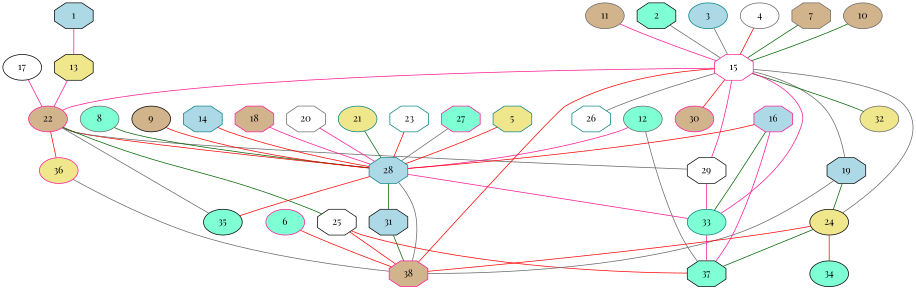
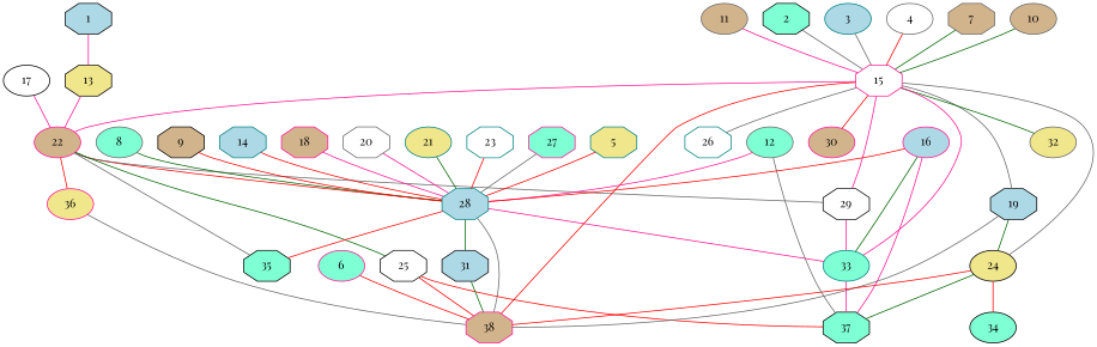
  graph {
    fontname="Playfair Display"
    node [color=black fillcolor=aquamarine fontname="Playfair Display" shape=octagon style=filled]
    edge [color=red fontname="Playfair Display" weight=1.0]
    1 [fillcolor=lightblue]
    13 [fillcolor=khaki]
    22 [color=deeppink fillcolor=tan shape=ellipse]
    28 [color=teal fillcolor=lightblue]
    29 [fillcolor=white]
    25 [fillcolor=white]
-   35 [shape=ellipse]
+   35
    36 [color=deeppink fillcolor=khaki shape=ellipse]
    15 [color=deeppink fillcolor=white]
    2
    38 [color=deeppink fillcolor=tan]
    19 [fillcolor=lightblue]
    24 [fillcolor=khaki shape=ellipse]
    26 [color=teal fillcolor=white]
    30 [color=deeppink fillcolor=tan shape=ellipse]
    32 [color=gray40 fillcolor=khaki shape=ellipse]
    33 [color=teal shape=ellipse]
    3 [color=teal fillcolor=lightblue shape=ellipse]
    4 [color=gray40 fillcolor=white shape=ellipse]
    5 [color=teal fillcolor=khaki]
    31 [fillcolor=lightblue]
    6 [color=deeppink shape=ellipse]
    7 [color=gray40 fillcolor=tan]
    8 [color=gray40 shape=ellipse]
-   9 [fillcolor=tan shape=ellipse]
+   9 [fillcolor=tan]
    10 [color=gray40 fillcolor=tan shape=ellipse]
    11 [color=gray40 fillcolor=tan shape=ellipse]
    12 [color=gray40 shape=ellipse]
    37
    14 [color=teal fillcolor=lightblue]
    34 [shape=ellipse]
-   16 [color=deeppink fillcolor=lightblue]
+   16 [color=deeppink fillcolor=lightblue shape=ellipse]
    17 [fillcolor=white shape=ellipse]
    18 [color=deeppink fillcolor=tan]
    20 [color=gray40 fillcolor=white]
    21 [color=teal fillcolor=khaki shape=ellipse]
    23 [color=teal fillcolor=white]
    27 [color=deeppink]
    1 -- 13 [color=deeppink]
    13 -- 22 [color=deeppink]
    22 -- 28
    22 -- 29 [color=gray40]
    22 -- 25 [color=darkgreen]
    22 -- 35 [color=gray40]
    22 -- 36
    28 -- 35
    28 -- 38 [color=gray40]
    28 -- 33 [color=deeppink]
    28 -- 31 [color=darkgreen weight=2.0]
    29 -- 33 [color=deeppink]
    25 -- 38
    25 -- 37
    36 -- 38 [color=gray40]
    15 -- 22 [color=deeppink]
    15 -- 29 [color=deeppink]
    15 -- 38
    15 -- 19 [color=gray40]
    15 -- 24 [color=gray40]
    15 -- 26 [color=gray40]
    15 -- 30
    15 -- 32 [color=darkgreen]
    15 -- 33 [color=deeppink]
    2 -- 15 [color=gray40]
    19 -- 38 [color=gray40]
    19 -- 24 [color=darkgreen]
    24 -- 38
    24 -- 37 [color=darkgreen]
    24 -- 34
    33 -- 37 [color=deeppink weight=2.0]
    3 -- 15 [color=gray40]
    4 -- 15
    5 -- 28
    31 -- 38 [color=darkgreen]
    6 -- 38
    7 -- 15 [color=darkgreen]
    8 -- 28 [color=darkgreen]
    9 -- 28
    10 -- 15 [color=darkgreen]
    11 -- 15 [color=deeppink]
    12 -- 28 [color=deeppink]
    12 -- 37 [color=gray40]
    14 -- 28
    16 -- 28
    16 -- 33 [color=darkgreen]
    16 -- 37 [color=deeppink]
    17 -- 22 [color=deeppink]
    18 -- 28 [color=deeppink]
    20 -- 28 [color=deeppink]
    21 -- 28 [color=darkgreen]
    23 -- 28
    27 -- 28 [color=gray40]
  }
